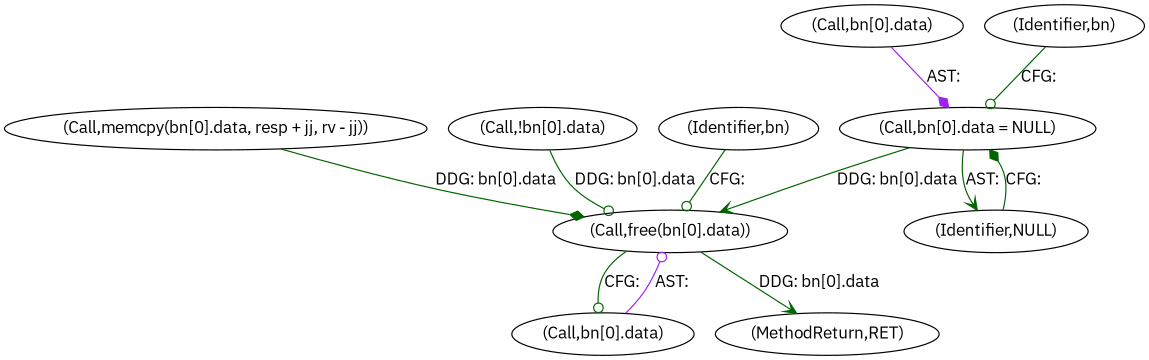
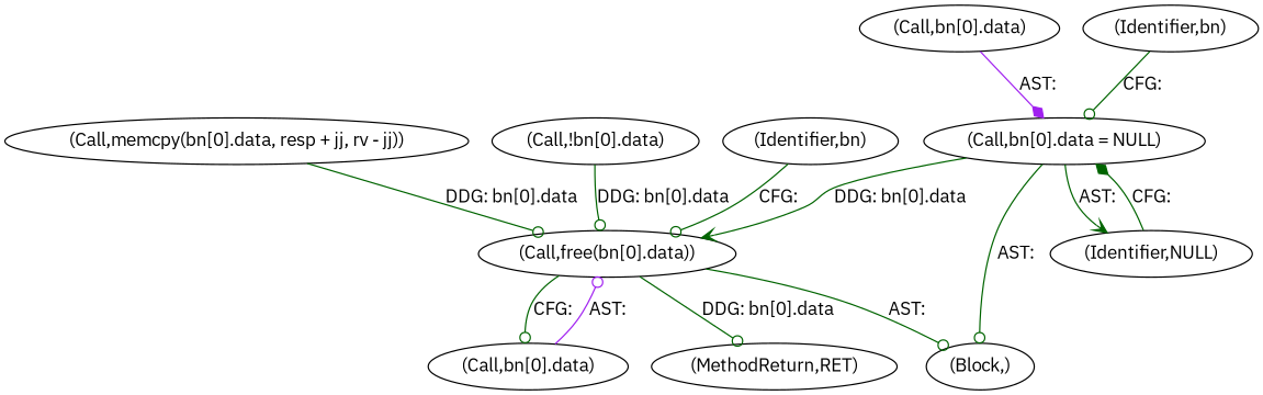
  digraph {
    fontname="IBM Plex Sans"
    node [fontname="IBM Plex Sans"]
    edge [arrowhead=odot color=darkgreen fontname="IBM Plex Sans"]
    n1 [label="(Call,bn[0].data = NULL)"]
    n2 [label="(Call,free(bn[0].data))"]
    n3 [label="(Identifier,NULL)"]
+   n4 [label="(Block,)"]
    n5 [label="(Call,bn[0].data)"]
    n6 [label="(MethodReturn,RET)"]
    n7 [label="(Call,bn[0].data)"]
    n8 [label="(Call,memcpy(bn[0].data, resp + jj, rv - jj))"]
    n9 [label="(Identifier,bn)"]
    n10 [label="(Call,!bn[0].data)"]
    n11 [label="(Identifier,bn)"]
    n1 -> n2 [arrowhead=vee label="DDG: bn[0].data"]
    n1 -> n3 [arrowhead=vee label="AST: "]
+   n1 -> n4 [label="AST: "]
+   n2 -> n4 [label="AST: "]
    n2 -> n5 [label="CFG: "]
-   n2 -> n6 [arrowhead=vee label="DDG: bn[0].data"]
+   n2 -> n6 [label="DDG: bn[0].data"]
    n3 -> n1 [arrowhead=diamond label="CFG: "]
    n5 -> n2 [color=purple label="AST: "]
    n7 -> n1 [arrowhead=diamond color=purple label="AST: "]
-   n8 -> n2 [arrowhead=diamond label="DDG: bn[0].data"]
+   n8 -> n2 [label="DDG: bn[0].data"]
    n9 -> n1 [label="CFG: "]
    n10 -> n2 [label="DDG: bn[0].data"]
    n11 -> n2 [label="CFG: "]
  }
